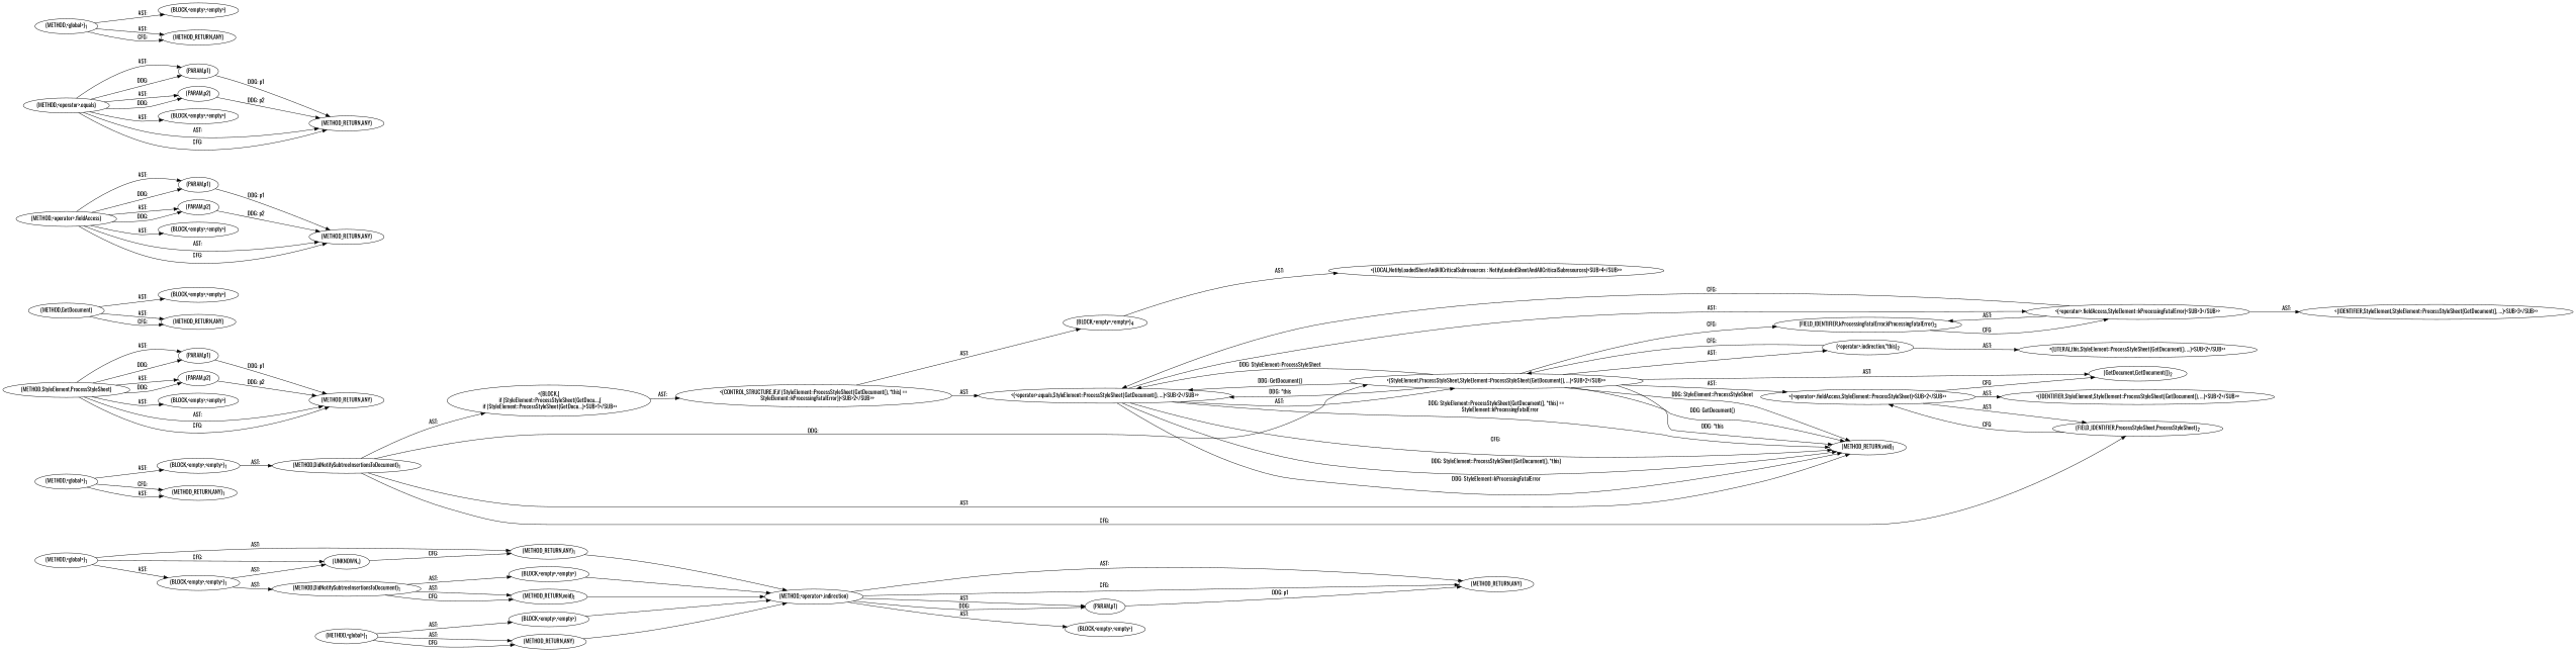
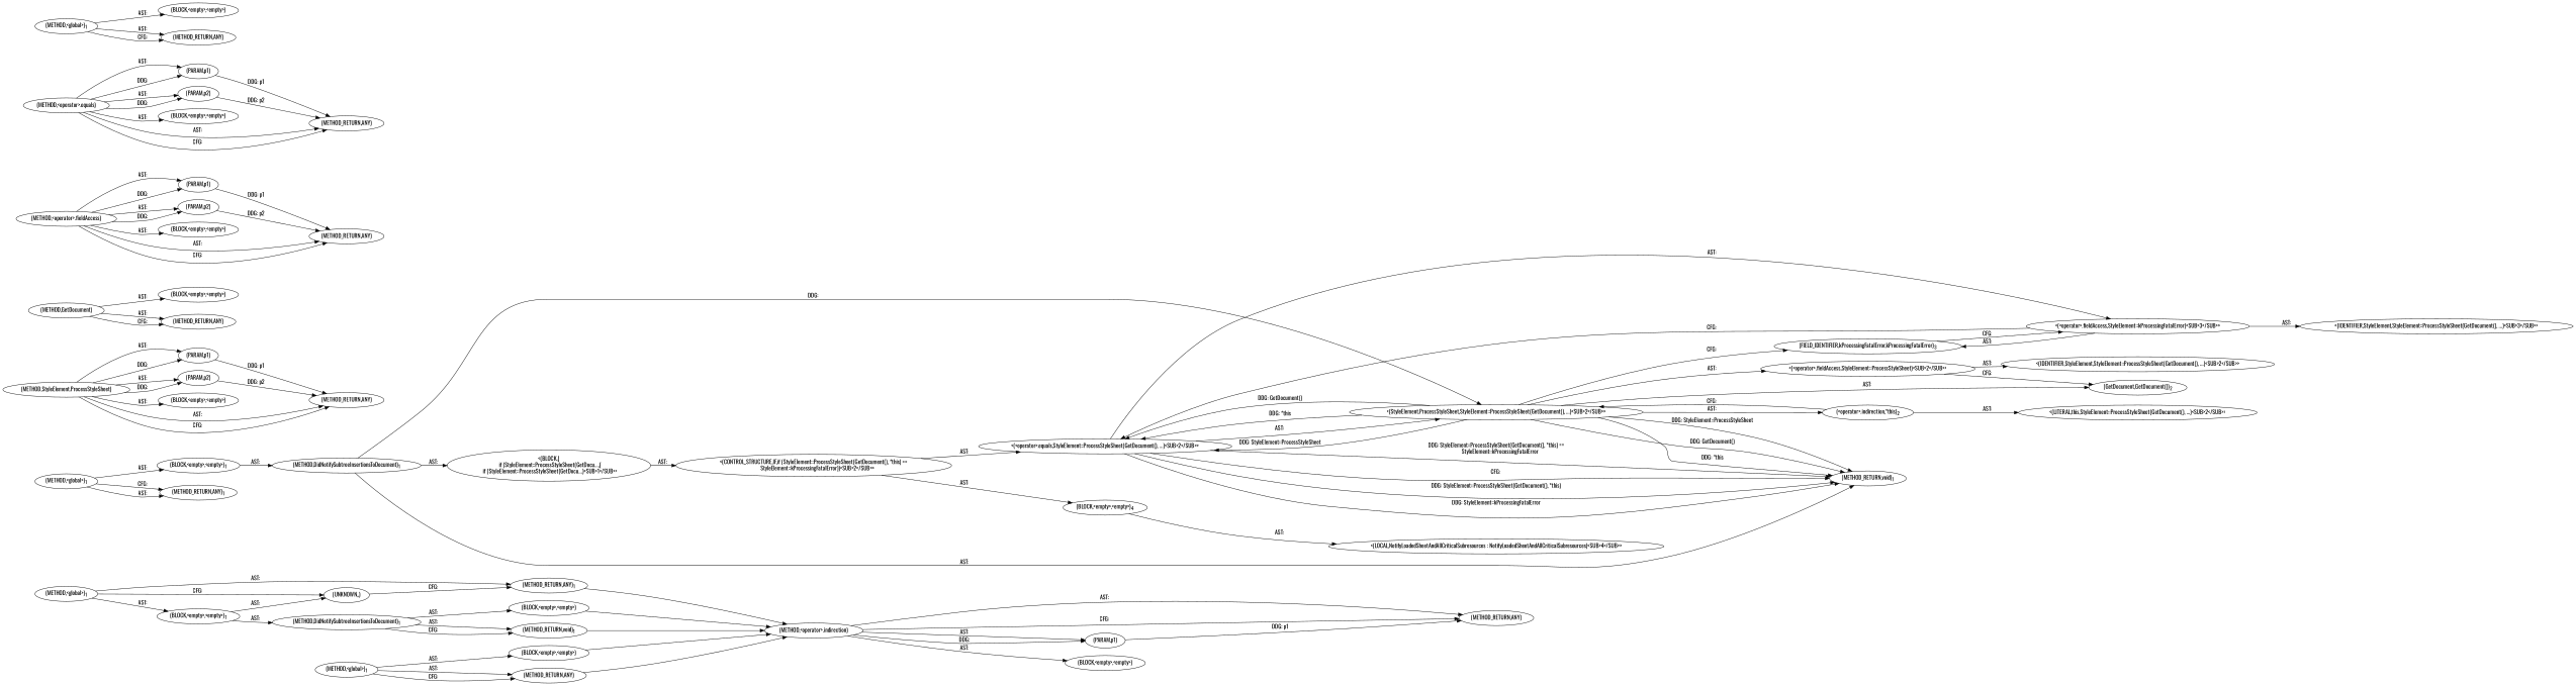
  digraph {
    fontname=Oswald
    rankdir=LR
    node [fontname=Oswald]
    edge [fontname=Oswald]
    n1 [label=<(METHOD,&lt;operator&gt;.indirection)>]
    n2 [label=<(PARAM,p1)>]
    n3 [label=<(BLOCK,&lt;empty&gt;,&lt;empty&gt;)>]
    n4 [label=<(METHOD_RETURN,ANY)>]
    n5 [label=<(METHOD,&lt;global&gt;)<SUB>1</SUB>>]
    n6 [label=<(BLOCK,&lt;empty&gt;,&lt;empty&gt;)<SUB>1</SUB>>]
    n7 [label=<(METHOD_RETURN,ANY)<SUB>1</SUB>>]
    n8 [label=<(METHOD,DidNotifySubtreeInsertionsToDocument)<SUB>1</SUB>>]
    n9 [label="<(BLOCK,{\n  if (StyleElement::ProcessStyleSheet(GetDocu...,{\n  if (StyleElement::ProcessStyleSheet(GetDocu...)<SUB>1</SUB>>"]
    n10 [label="<(StyleElement.ProcessStyleSheet,StyleElement::ProcessStyleSheet(GetDocument(), ...)<SUB>2</SUB>>"]
-   n11 [label=<(FIELD_IDENTIFIER,ProcessStyleSheet,ProcessStyleSheet)<SUB>2</SUB>>]
    n12 [label=<(METHOD_RETURN,void)<SUB>1</SUB>>]
    n13 [label="<(CONTROL_STRUCTURE,IF,if (StyleElement::ProcessStyleSheet(GetDocument(), *this) ==\n      StyleElement::kProcessingFatalError))<SUB>2</SUB>>"]
    n14 [label="<(&lt;operator&gt;.equals,StyleElement::ProcessStyleSheet(GetDocument(), ...)<SUB>2</SUB>>"]
    n15 [label="<(&lt;operator&gt;.fieldAccess,StyleElement::ProcessStyleSheet)<SUB>2</SUB>>"]
    n16 [label=<(GetDocument,GetDocument())<SUB>2</SUB>>]
    n17 [label=<(&lt;operator&gt;.indirection,*this)<SUB>2</SUB>>]
    n18 [label=<(FIELD_IDENTIFIER,kProcessingFatalError,kProcessingFatalError)<SUB>3</SUB>>]
    n19 [label=<(BLOCK,&lt;empty&gt;,&lt;empty&gt;)<SUB>4</SUB>>]
    n20 [label="<(&lt;operator&gt;.fieldAccess,StyleElement::kProcessingFatalError)<SUB>3</SUB>>"]
    n21 [label="<(LOCAL,NotifyLoadedSheetAndAllCriticalSubresources : NotifyLoadedSheetAndAllCriticalSubresources)<SUB>4</SUB>>"]
    n22 [label="<(IDENTIFIER,StyleElement,StyleElement::ProcessStyleSheet(GetDocument(), ...)<SUB>3</SUB>>"]
    n23 [label="<(IDENTIFIER,StyleElement,StyleElement::ProcessStyleSheet(GetDocument(), ...)<SUB>2</SUB>>"]
    n24 [label="<(LITERAL,this,StyleElement::ProcessStyleSheet(GetDocument(), ...)<SUB>2</SUB>>"]
    n25 [label=<(METHOD,StyleElement.ProcessStyleSheet)>]
    n26 [label=<(PARAM,p1)>]
    n27 [label=<(PARAM,p2)>]
    n28 [label=<(BLOCK,&lt;empty&gt;,&lt;empty&gt;)>]
    n29 [label=<(METHOD_RETURN,ANY)>]
    n30 [label=<(METHOD,GetDocument)>]
    n31 [label=<(BLOCK,&lt;empty&gt;,&lt;empty&gt;)>]
    n32 [label=<(METHOD_RETURN,ANY)>]
    n33 [label=<(METHOD,&lt;operator&gt;.fieldAccess)>]
    n34 [label=<(PARAM,p1)>]
    n35 [label=<(PARAM,p2)>]
    n36 [label=<(BLOCK,&lt;empty&gt;,&lt;empty&gt;)>]
    n37 [label=<(METHOD_RETURN,ANY)>]
    n38 [label=<(METHOD,&lt;operator&gt;.equals)>]
    n39 [label=<(PARAM,p1)>]
    n40 [label=<(PARAM,p2)>]
    n41 [label=<(BLOCK,&lt;empty&gt;,&lt;empty&gt;)>]
    n42 [label=<(METHOD_RETURN,ANY)>]
    n43 [label=<(METHOD,&lt;global&gt;)<SUB>1</SUB>>]
    n44 [label=<(BLOCK,&lt;empty&gt;,&lt;empty&gt;)>]
    n45 [label=<(METHOD_RETURN,ANY)>]
    n46 [label=<(METHOD,&lt;global&gt;)<SUB>1</SUB>>]
    n47 [label=<(BLOCK,&lt;empty&gt;,&lt;empty&gt;)<SUB>1</SUB>>]
    n48 [label=<(UNKNOWN,,)>]
    n49 [label=<(METHOD_RETURN,ANY)<SUB>1</SUB>>]
    n50 [label=<(METHOD,DidNotifySubtreeInsertionsToDocument)<SUB>1</SUB>>]
    n51 [label=<(BLOCK,&lt;empty&gt;,&lt;empty&gt;)>]
    n52 [label=<(METHOD_RETURN,void)<SUB>1</SUB>>]
    n53 [label=<(METHOD,&lt;global&gt;)<SUB>1</SUB>>]
    n54 [label=<(BLOCK,&lt;empty&gt;,&lt;empty&gt;)>]
    n55 [label=<(METHOD_RETURN,ANY)>]
    n1 -> n2 [label="AST: "]
    n1 -> n2 [label="DDG: "]
    n1 -> n3 [label="AST: "]
    n1 -> n4 [label="AST: "]
    n1 -> n4 [label="CFG: "]
    n2 -> n4 [label="DDG: p1"]
    n5 -> n6 [label="AST: "]
    n5 -> n7 [label="AST: "]
    n5 -> n7 [label="CFG: "]
    n6 -> n8 [label="AST: "]
    n8 -> n9 [label="AST: "]
    n8 -> n10 [label="DDG: "]
-   n8 -> n11 [label="CFG: "]
    n8 -> n12 [label="AST: "]
    n9 -> n13 [label="AST: "]
    n10 -> n12 [label="DDG: StyleElement::ProcessStyleSheet"]
    n10 -> n12 [label="DDG: GetDocument()"]
    n10 -> n12 [label="DDG: *this"]
    n10 -> n14 [label="DDG: StyleElement::ProcessStyleSheet"]
    n10 -> n14 [label="DDG: GetDocument()"]
    n10 -> n14 [label="DDG: *this"]
    n10 -> n15 [label="AST: "]
    n10 -> n16 [label="AST: "]
    n10 -> n17 [label="AST: "]
    n10 -> n18 [label="CFG: "]
-   n11 -> n15 [label="CFG: "]
    n13 -> n14 [label="AST: "]
    n13 -> n19 [label="AST: "]
    n14 -> n10 [label="AST: "]
    n14 -> n12 [label="CFG: "]
    n14 -> n12 [label="DDG: StyleElement::ProcessStyleSheet(GetDocument(), *this)"]
    n14 -> n12 [label="DDG: StyleElement::kProcessingFatalError"]
    n14 -> n12 [label="DDG: StyleElement::ProcessStyleSheet(GetDocument(), *this) ==\n      StyleElement::kProcessingFatalError"]
    n14 -> n20 [label="AST: "]
-   n15 -> n11 [label="AST: "]
    n15 -> n16 [label="CFG: "]
    n15 -> n23 [label="AST: "]
    n17 -> n10 [label="CFG: "]
    n17 -> n24 [label="AST: "]
    n18 -> n20 [label="CFG: "]
    n19 -> n21 [label="AST: "]
    n20 -> n14 [label="CFG: "]
    n20 -> n18 [label="AST: "]
    n20 -> n22 [label="AST: "]
    n25 -> n26 [label="AST: "]
    n25 -> n26 [label="DDG: "]
    n25 -> n27 [label="AST: "]
    n25 -> n27 [label="DDG: "]
    n25 -> n28 [label="AST: "]
    n25 -> n29 [label="AST: "]
    n25 -> n29 [label="CFG: "]
    n26 -> n29 [label="DDG: p1"]
    n27 -> n29 [label="DDG: p2"]
    n30 -> n31 [label="AST: "]
    n30 -> n32 [label="AST: "]
    n30 -> n32 [label="CFG: "]
    n33 -> n34 [label="AST: "]
    n33 -> n34 [label="DDG: "]
    n33 -> n35 [label="AST: "]
    n33 -> n35 [label="DDG: "]
    n33 -> n36 [label="AST: "]
    n33 -> n37 [label="AST: "]
    n33 -> n37 [label="CFG: "]
    n34 -> n37 [label="DDG: p1"]
    n35 -> n37 [label="DDG: p2"]
    n38 -> n39 [label="AST: "]
    n38 -> n39 [label="DDG: "]
    n38 -> n40 [label="AST: "]
    n38 -> n40 [label="DDG: "]
    n38 -> n41 [label="AST: "]
    n38 -> n42 [label="AST: "]
    n38 -> n42 [label="CFG: "]
    n39 -> n42 [label="DDG: p1"]
    n40 -> n42 [label="DDG: p2"]
    n43 -> n44 [label="AST: "]
    n43 -> n45 [label="AST: "]
    n43 -> n45 [label="CFG: "]
    n46 -> n47 [label="AST: "]
    n46 -> n48 [label="CFG: "]
    n46 -> n49 [label="AST: "]
    n47 -> n48 [label="AST: "]
    n47 -> n50 [label="AST: "]
    n48 -> n49 [label="CFG: "]
    n49 -> n1
    n50 -> n51 [label="AST: "]
    n50 -> n52 [label="AST: "]
    n50 -> n52 [label="CFG: "]
    n51 -> n1
    n52 -> n1
    n53 -> n54 [label="AST: "]
    n53 -> n55 [label="AST: "]
    n53 -> n55 [label="CFG: "]
    n54 -> n1
    n55 -> n1
  }
